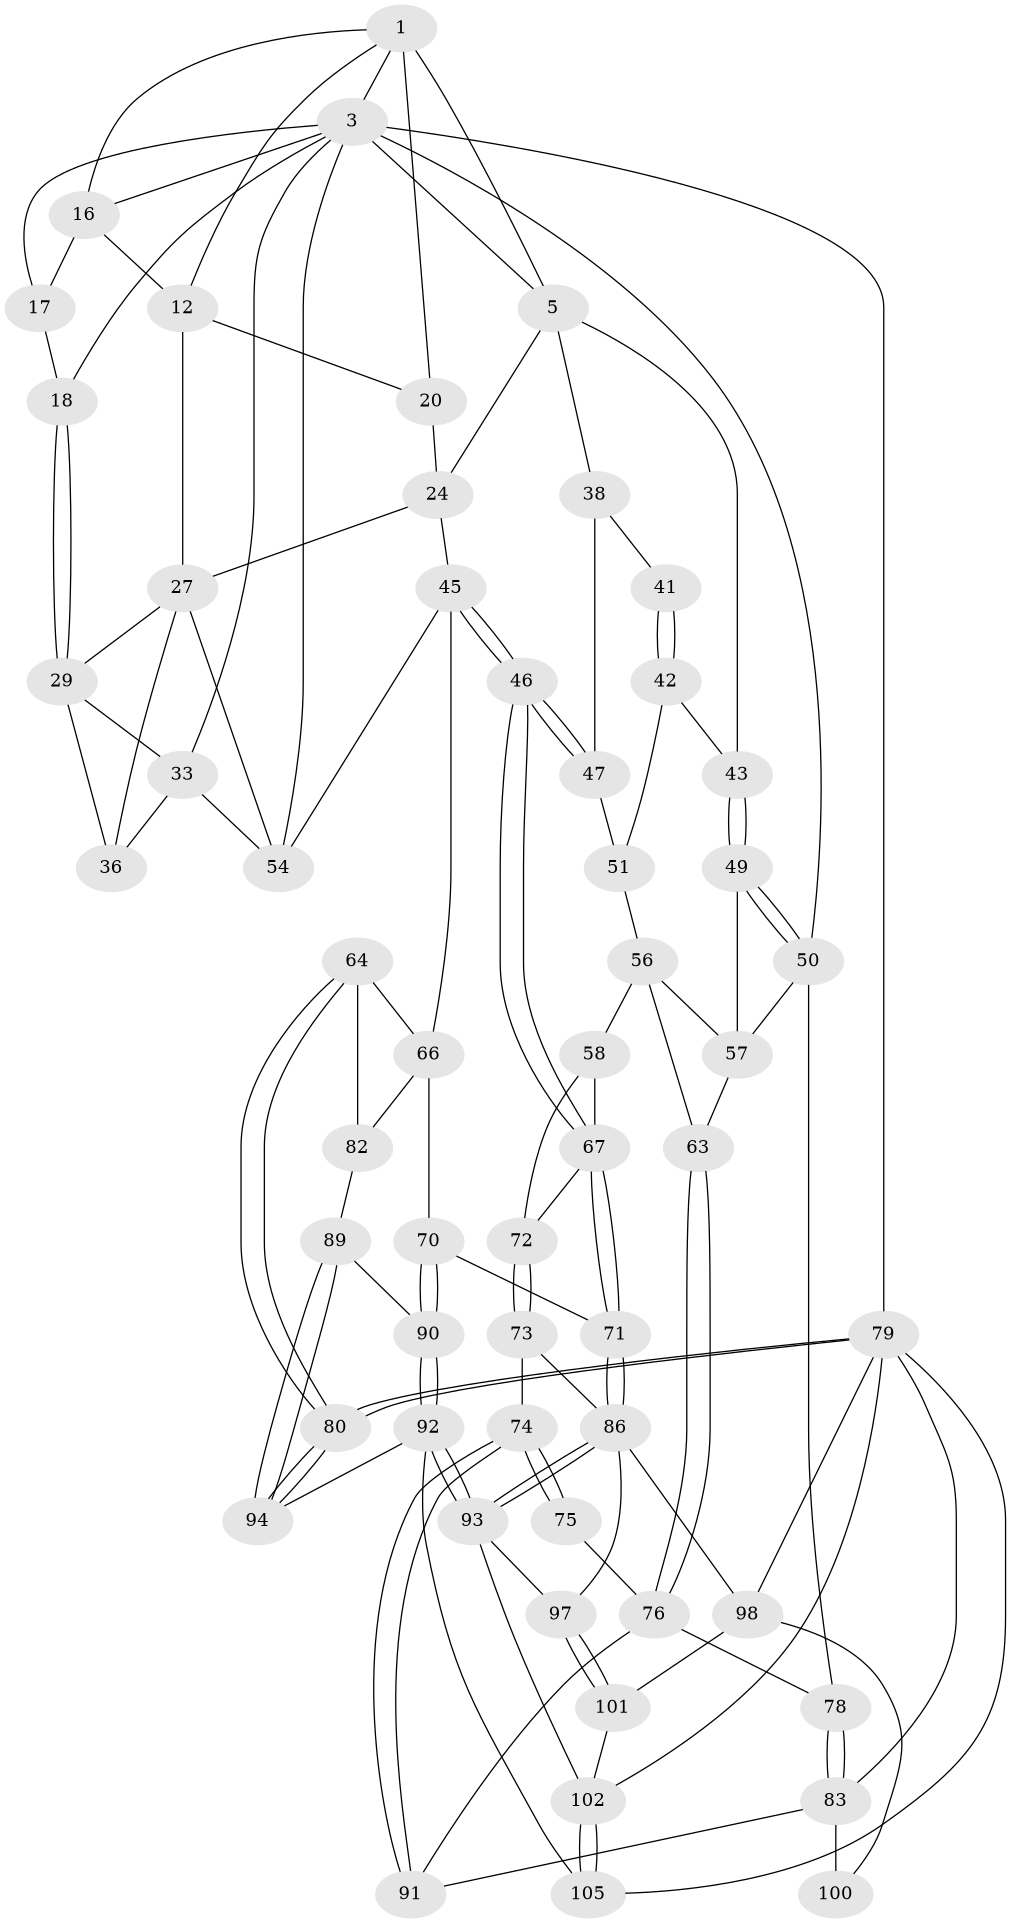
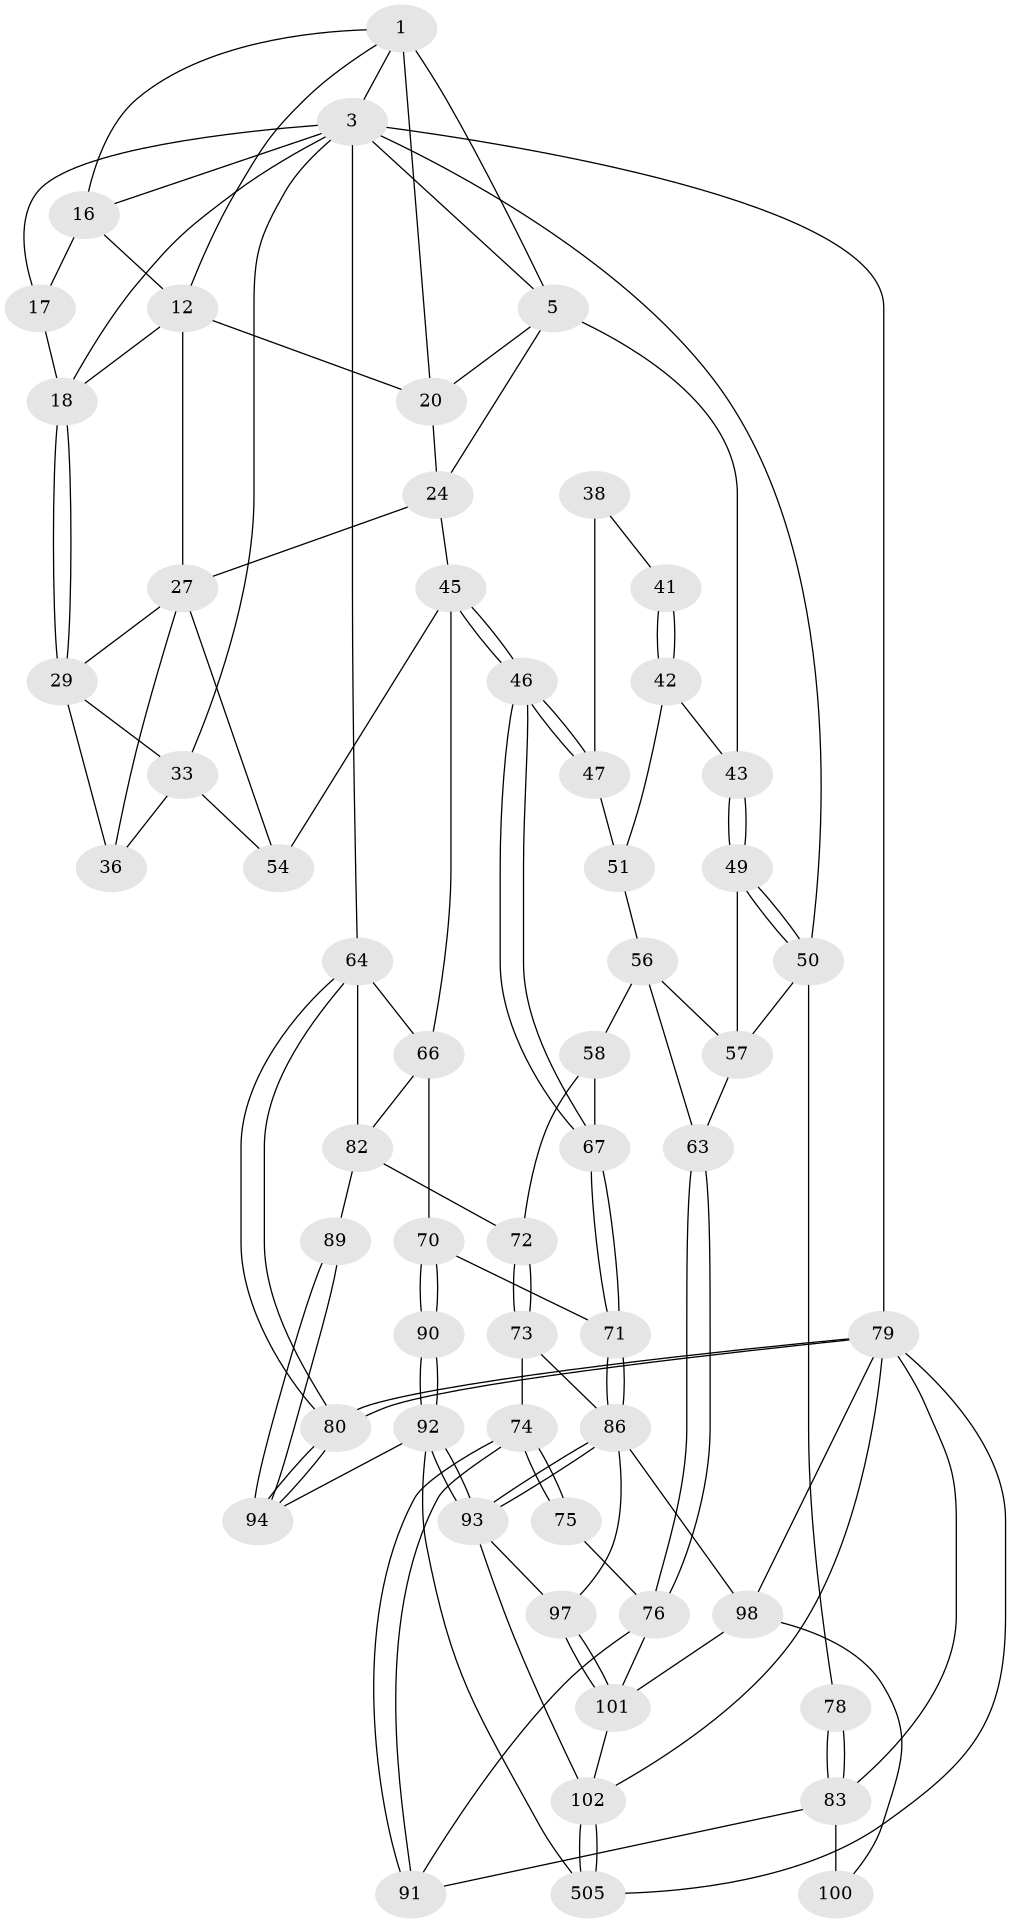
  graph {
    node [color=gray90 style=filled]
    1 [super="+2+7"]
    3 [super="+4+14"]
    5 [super="+40+6"]
    n4 [label=16 super="+11"]
    12 [super="+22"]
    20 [super="+21"]
    17
    18 [super="+19"]
    33 [super="+34"]
    50 [super="+62"]
    64 [super="+65"]
    79 [super="+85"]
    24 [super="+25"]
    38 [super="+39+44"]
    43
    27 [super="+28+31"]
    29 [super="+30"]
    36
    54
    57 [super="+61"]
    78
    66 [super="+69"]
    80
    82
    83 [super="+95+84"]
    98 [super="+99"]
    102 [super="+103"]
-   105 [super="+111"]
+   105 [super="+111" label=505]
    45 [super="+55"]
    41
    47 [super="+48"]
    49
    46
    42
    51 [super="+53+52"]
    56 [super="+60"]
    67 [super="+68"]
    70
    72
    71
    63
    58 [super="+59"]
    76 [super="+77"]
    73
    91
    94
    89
    90
    86 [super="+87"]
    92 [super="+104"]
    93 [super="+96"]
    97
    74
    75
    100
    101
    1 -- 3
    1 -- 5
    1 -- n4
    1 -- 12
    1 -- 20 [weight=2]
    3 -- 5
    3 -- n4
    3 -- 17
    3 -- 18
    3 -- 33
    3 -- 50
-   3 -- 54
+   3 -- 64
    3 -- 79 [weight=2]
    5 -- 24
-   5 -- 38 [weight=2]
+   5 -- 20 [weight=2]
    5 -- 43
    n4 -- 12
    n4 -- 17
    12 -- 20
+   12 -- 18
    12 -- 27
    20 -- 24
    17 -- 18
    18 -- 29
    18 -- 29
    33 -- 36
    33 -- 54
    50 -- 57
    50 -- 78
    64 -- 66
    64 -- 80
    64 -- 80
    64 -- 82
    79 -- 80
    79 -- 80
    79 -- 83 [weight=2]
    79 -- 98
    79 -- 102
    79 -- 105
    24 -- 27
    24 -- 45
    38 -- 41 [weight=2]
    38 -- 47
    43 -- 49
    43 -- 49
    27 -- 29
    27 -- 36
    27 -- 54
    29 -- 33
    29 -- 36
    57 -- 63
    78 -- 83
    78 -- 83
    66 -- 82
    66 -- 70
    80 -- 94
    80 -- 94
    82 -- 89
    83 -- 91
    83 -- 100 [weight=2]
    98 -- 100
    98 -- 101
    102 -- 105 [weight=2]
    102 -- 105
    45 -- 54
    45 -- 66
    45 -- 46
    45 -- 46
    41 -- 42
    41 -- 42
    47 -- 51 [weight=2]
    49 -- 50
    49 -- 50
    49 -- 57
    46 -- 47
    46 -- 47
    46 -- 67
    46 -- 67
    42 -- 43
    42 -- 51
    51 -- 56
    56 -- 57
    56 -- 63
    56 -- 58
-   67 -- 72
+   82 -- 72
    67 -- 71
    67 -- 71
    70 -- 71
    70 -- 90
    70 -- 90
    72 -- 73
    72 -- 73
    71 -- 86
    71 -- 86
    63 -- 76
    63 -- 76
    58 -- 67
    58 -- 72
-   76 -- 78
+   76 -- 101
    76 -- 91
    73 -- 86
    73 -- 74
    89 -- 94
    89 -- 94
-   89 -- 90
    90 -- 92
    90 -- 92
    86 -- 98
    86 -- 93
    86 -- 93
    86 -- 97
    92 -- 105 [weight=2]
    92 -- 94
    92 -- 93
    92 -- 93
    93 -- 102
    93 -- 97
    97 -- 101
    97 -- 101
    74 -- 91
    74 -- 91
    74 -- 75
    74 -- 75
    75 -- 76 [weight=2]
    101 -- 102
  }
